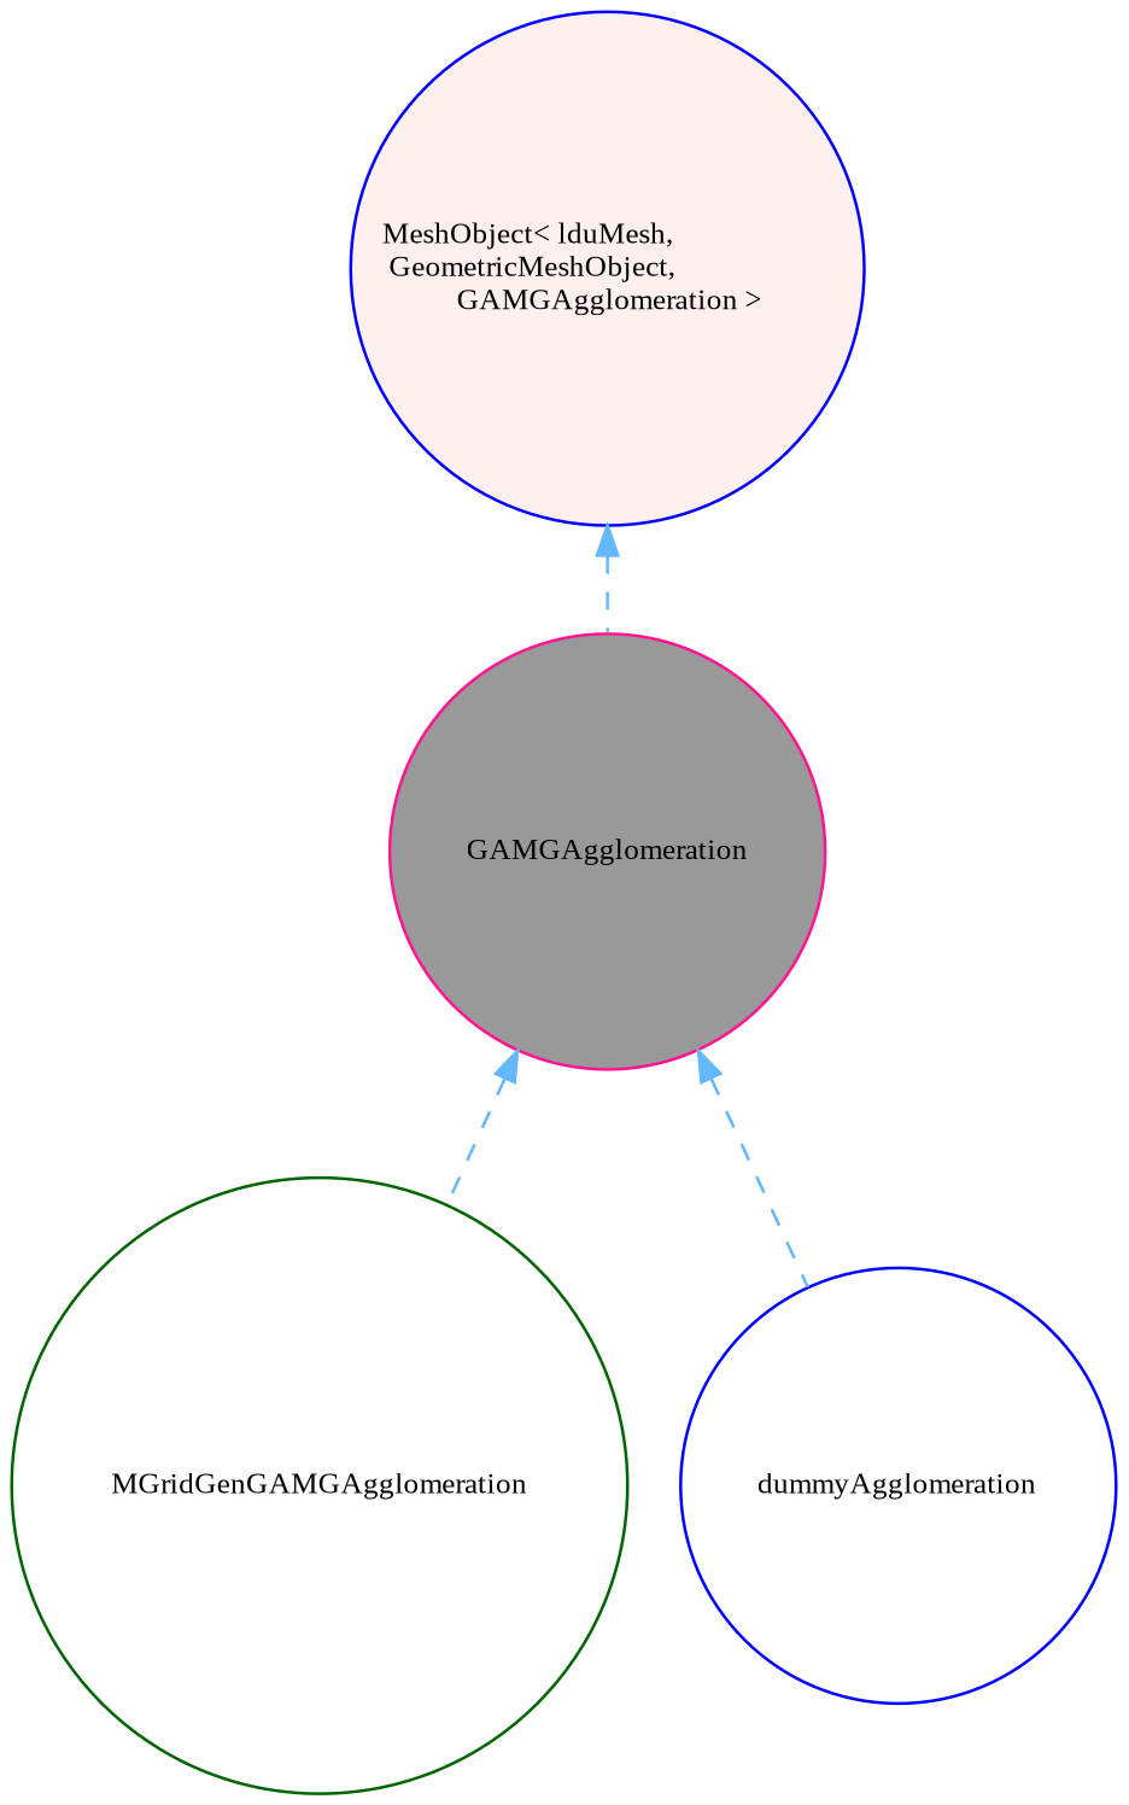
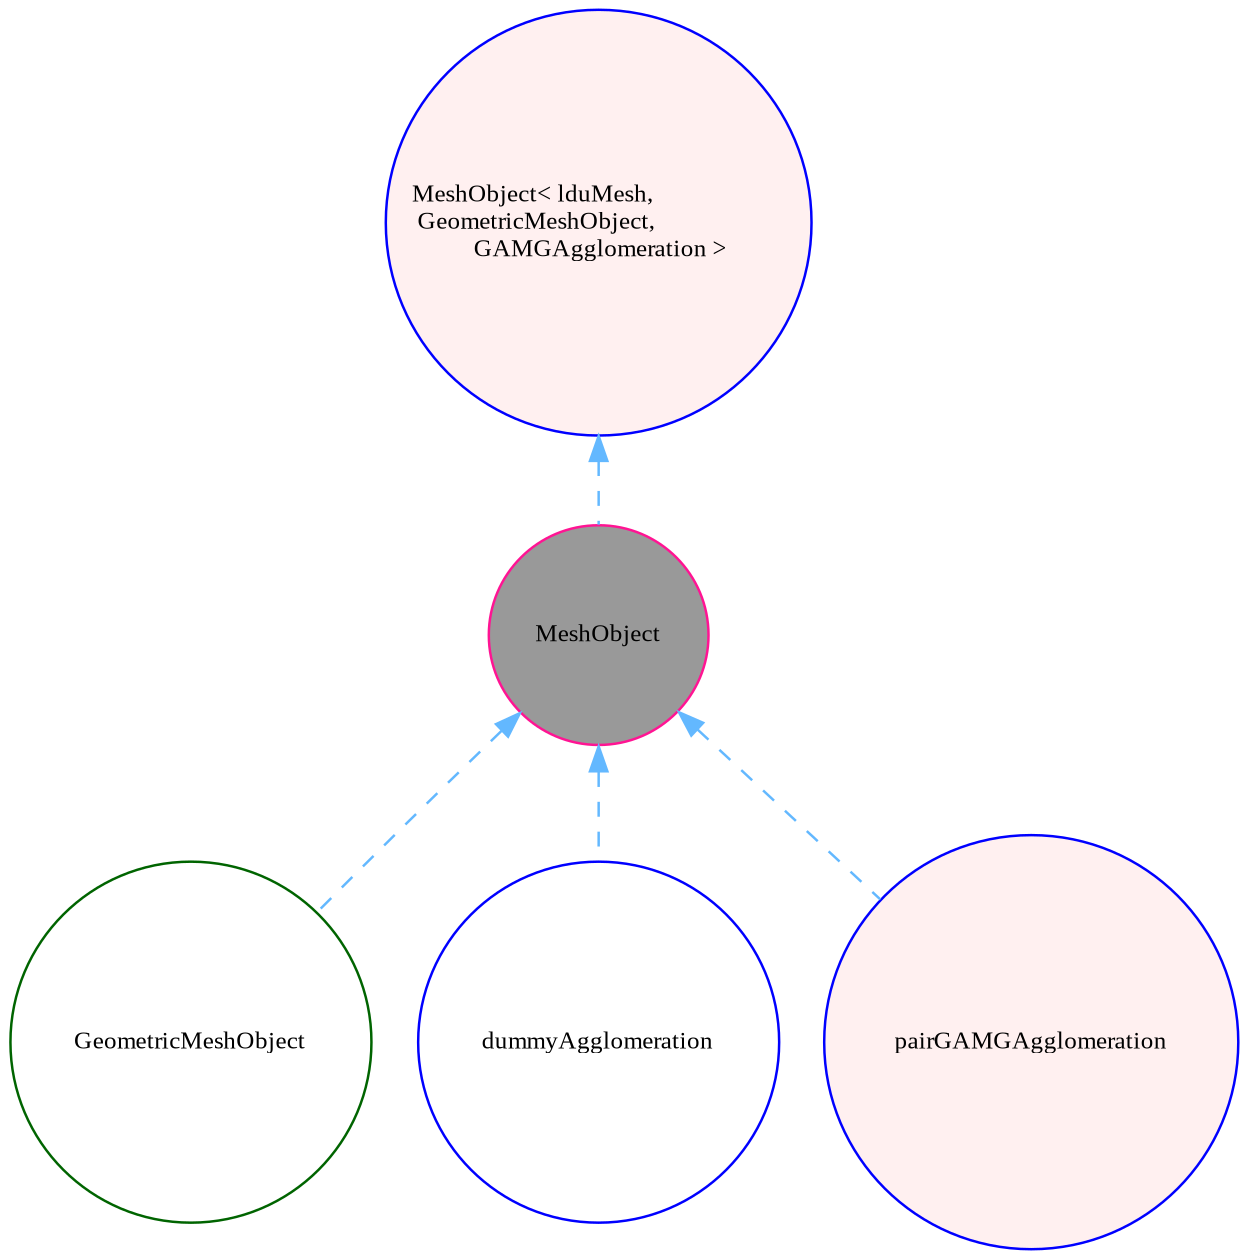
  digraph {
    fontname="Liberation Serif"
    node [color=blue fillcolor=white fontname="Liberation Serif" fontsize=10 shape=circle style=filled]
    edge [color=steelblue1 dir=back fontname="Liberation Serif" fontsize=10 labelfontname=Helvetica labelfontsize=10 style=dashed]
-   n1 [color=deeppink fillcolor=grey60 fontcolor=black height=0.2 label=GAMGAgglomeration width=0.4]
-   n2 [color=darkgreen height=0.2 label=MGridGenGAMGAgglomeration width=0.4]
+   n1 [color=deeppink fillcolor=grey60 fontcolor=black height=0.2 label=MeshObject width=0.4]
+   n2 [color=darkgreen height=0.2 label=GeometricMeshObject width=0.4]
    n3 [height=0.2 label=dummyAgglomeration width=0.4]
+   n4 [fillcolor="#FFF0F0" height=0.2 label=pairGAMGAgglomeration width=0.4]
    n5 [fillcolor="#FFF0F0" height=0.2 label="MeshObject\< lduMesh,\l GeometricMeshObject,\l GAMGAgglomeration \>" width=0.4]
    n1 -> n2
    n1 -> n3
+   n1 -> n4
    n5 -> n1
  }
